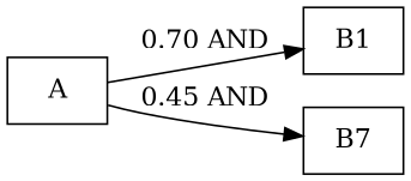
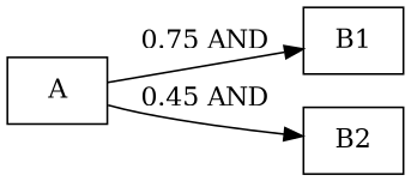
  graph {
    rankdir=LR
    node [shape=box]
    edge [arrowType=normal dir=forward]
    A
    B1
-   B2 [label=B7]
-   A -- B1 [label="0.70 AND"]
+   B2
+   A -- B1 [label="0.75 AND"]
    A -- B2 [label="0.45 AND"]
  }
